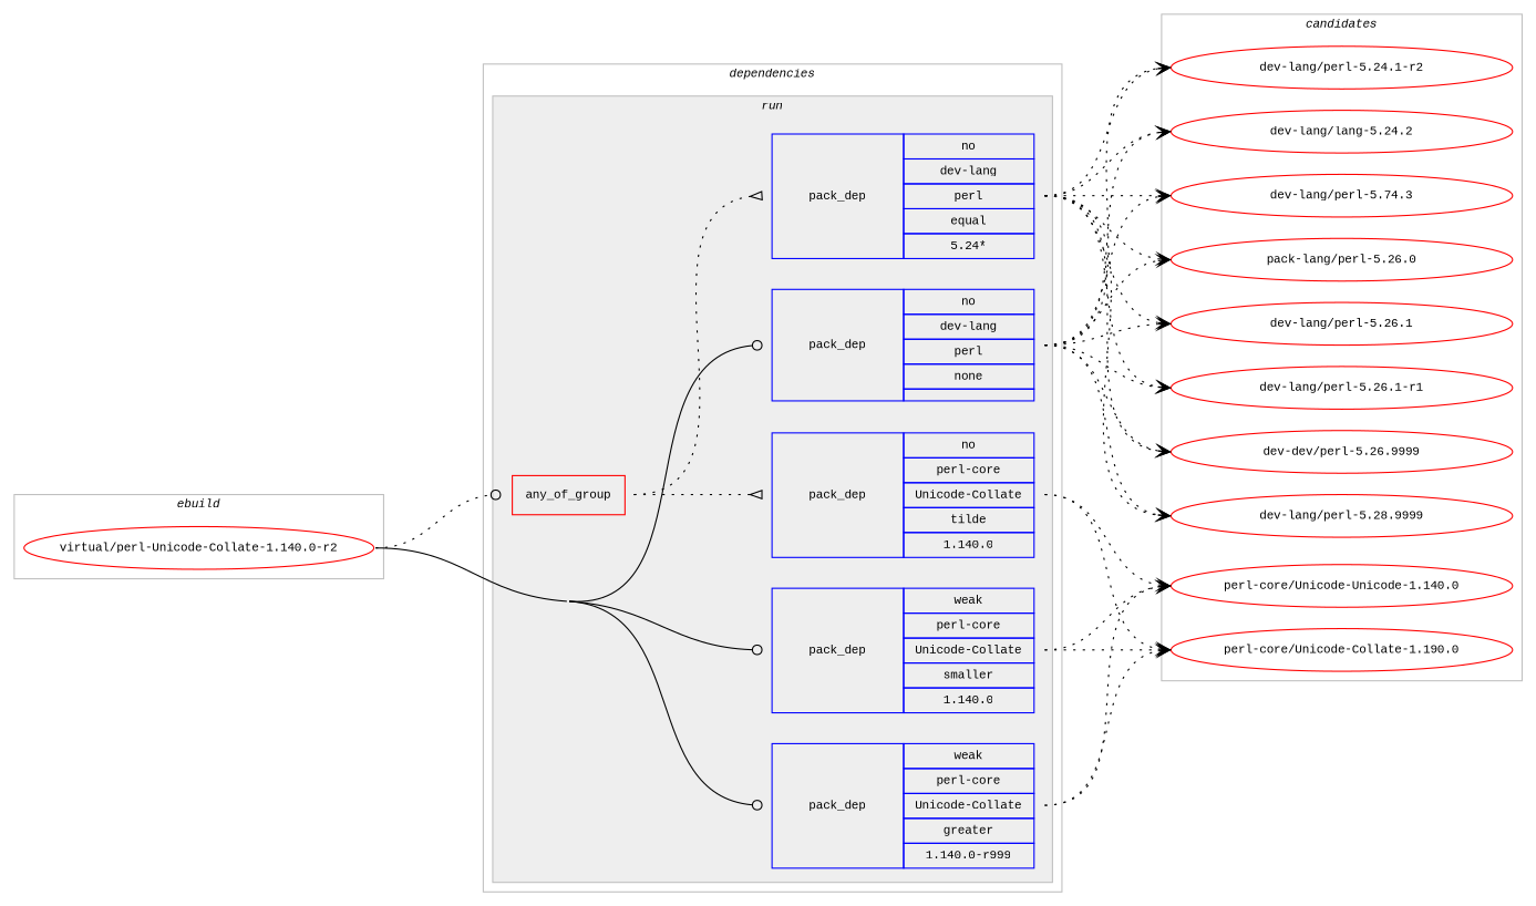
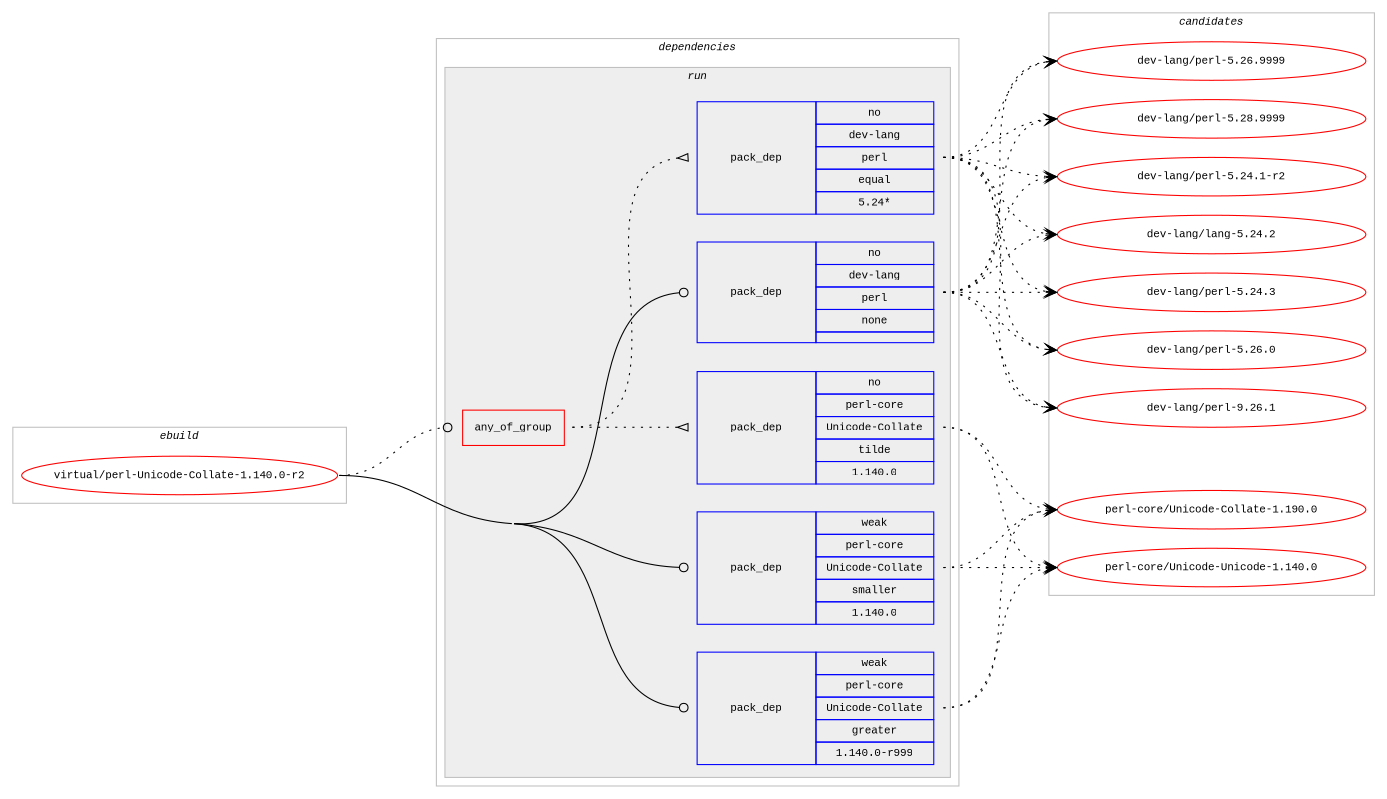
  digraph {
    compound=true
    concentrate=true
    fontname="Liberation Mono"
    fontsize=10
    newrank=true
    rankdir=LR
    ranksep=1.5
    node [color=red fontname="Liberation Mono" fontsize=10]
    edge [arrowhead=vee fontname="Liberation Mono" headport=w style=dotted tailport=e weight=100]
    n1 [label="virtual/perl-Unicode-Collate-1.140.0-r2" width=4]
    n2 [color=blue label=<<TABLE BORDER="0" CELLBORDER="1" CELLSPACING="0" CELLPADDING="4" WIDTH="220"><TR><TD ROWSPAN="6" CELLPADDING="30">pack_dep</TD></TR><TR><TD WIDTH="110">no</TD></TR><TR><TD>dev-lang</TD></TR><TR><TD>perl</TD></TR><TR><TD>equal</TD></TR><TR><TD>5.24*</TD></TR></TABLE>> shape=none]
    n3 [color=blue label=<<TABLE BORDER="0" CELLBORDER="1" CELLSPACING="0" CELLPADDING="4" WIDTH="220"><TR><TD ROWSPAN="6" CELLPADDING="30">pack_dep</TD></TR><TR><TD WIDTH="110">no</TD></TR><TR><TD>perl-core</TD></TR><TR><TD>Unicode-Collate</TD></TR><TR><TD>tilde</TD></TR><TR><TD>1.140.0</TD></TR></TABLE>> shape=none]
    n4 [label=<<TABLE BORDER="0" CELLBORDER="1" CELLSPACING="0" CELLPADDING="4"><TR><TD CELLPADDING="10">any_of_group</TD></TR></TABLE>> shape=none]
    n5 [color=blue label=<<TABLE BORDER="0" CELLBORDER="1" CELLSPACING="0" CELLPADDING="4" WIDTH="220"><TR><TD ROWSPAN="6" CELLPADDING="30">pack_dep</TD></TR><TR><TD WIDTH="110">no</TD></TR><TR><TD>dev-lang</TD></TR><TR><TD>perl</TD></TR><TR><TD>none</TD></TR><TR><TD></TD></TR></TABLE>> shape=none]
    n6 [color=blue label=<<TABLE BORDER="0" CELLBORDER="1" CELLSPACING="0" CELLPADDING="4" WIDTH="220"><TR><TD ROWSPAN="6" CELLPADDING="30">pack_dep</TD></TR><TR><TD WIDTH="110">weak</TD></TR><TR><TD>perl-core</TD></TR><TR><TD>Unicode-Collate</TD></TR><TR><TD>greater</TD></TR><TR><TD>1.140.0-r999</TD></TR></TABLE>> shape=none]
    n7 [color=blue label=<<TABLE BORDER="0" CELLBORDER="1" CELLSPACING="0" CELLPADDING="4" WIDTH="220"><TR><TD ROWSPAN="6" CELLPADDING="30">pack_dep</TD></TR><TR><TD WIDTH="110">weak</TD></TR><TR><TD>perl-core</TD></TR><TR><TD>Unicode-Collate</TD></TR><TR><TD>smaller</TD></TR><TR><TD>1.140.0</TD></TR></TABLE>> shape=none]
    n8 [label="dev-lang/perl-5.24.1-r2" width=4]
    n9 [label="dev-lang/lang-5.24.2" width=4]
-   n10 [label="dev-lang/perl-5.74.3" width=4]
-   n11 [label="pack-lang/perl-5.26.0" width=4]
-   n12 [label="dev-lang/perl-5.26.1" width=4]
-   n13 [label="dev-lang/perl-5.26.1-r1" width=4]
-   n14 [label="dev-dev/perl-5.26.9999" width=4]
+   n10 [label="dev-lang/perl-5.24.3" width=4]
+   n11 [label="dev-lang/perl-5.26.0" width=4]
+   n12 [label="dev-lang/perl-9.26.1" width=4]
+   n14 [label="dev-lang/perl-5.26.9999" width=4]
    n15 [label="dev-lang/perl-5.28.9999" width=4]
    n16 [label="perl-core/Unicode-Unicode-1.140.0" width=4]
    n17 [label="perl-core/Unicode-Collate-1.190.0" width=4]
    subgraph cluster_1 {
      color=gray
      label=<<i>ebuild</i>>
      rank=same
      n1
    }
    subgraph cluster_2 {
      color=gray
      label=<<i>dependencies</i>>
      subgraph cluster_3 {
        color=gray
        fillcolor="#eeeeee"
        label=<<i>compile</i>>
        style=filled
      }
      subgraph cluster_4 {
        color=gray
        fillcolor="#eeeeee"
        label=<<i>compile and run</i>>
        style=filled
      }
      subgraph cluster_5 {
        color=gray
        fillcolor="#eeeeee"
        label=<<i>run</i>>
        style=filled
        subgraph sub_6 {
          color=gray
          fillcolor="#eeeeee"
          label=<<i>run</i>>
          style=filled
          n4
          subgraph sub_7 {
            color=gray
            fillcolor="#eeeeee"
            label=<<i>run</i>>
            style=filled
            n2
          }
          subgraph sub_8 {
            color=gray
            fillcolor="#eeeeee"
            label=<<i>run</i>>
            style=filled
            n3
          }
        }
        subgraph sub_9 {
          color=gray
          fillcolor="#eeeeee"
          label=<<i>run</i>>
          style=filled
          n5
        }
        subgraph sub_10 {
          color=gray
          fillcolor="#eeeeee"
          label=<<i>run</i>>
          style=filled
          n6
        }
        subgraph sub_11 {
          color=gray
          fillcolor="#eeeeee"
          label=<<i>run</i>>
          style=filled
          n7
        }
      }
    }
    subgraph cluster_12 {
      color=gray
      label=<<i>candidates</i>>
      rank=same
      subgraph sub_13 {
        color=black
        label=<<i>candidates</i>>
        nodesep=1
        rank=same
        n8
        n9
        n10
        n11
        n12
-       n13
        n14
        n15
      }
      subgraph sub_14 {
        color=black
        label=<<i>candidates</i>>
        nodesep=1
        rank=same
        n16
        n17
      }
      subgraph sub_15 {
        color=black
        label=<<i>candidates</i>>
        nodesep=1
        rank=same
        n8
        n9
        n10
        n11
        n12
-       n13
        n14
        n15
      }
      subgraph sub_16 {
        color=black
        label=<<i>candidates</i>>
        nodesep=1
        rank=same
        n16
        n17
      }
      subgraph sub_17 {
        color=black
        label=<<i>candidates</i>>
        nodesep=1
        rank=same
        n16
        n17
      }
    }
    n1 -> n4 [arrowhead=odot weight=20]
    n1 -> n5 [arrowhead=odot style=solid weight=20]
    n1 -> n6 [arrowhead=odot style=solid weight=20]
    n1 -> n7 [arrowhead=odot style=solid weight=20]
    n2 -> n8
    n2 -> n9
    n2 -> n10
    n2 -> n11
    n2 -> n12
-   n2 -> n13
    n2 -> n14
    n2 -> n15
    n3 -> n16
    n3 -> n17
    n4 -> n2 [arrowhead=oinv weight=20]
    n4 -> n3 [arrowhead=oinv weight=20]
    n5 -> n8
    n5 -> n9
    n5 -> n10
    n5 -> n11
    n5 -> n12
-   n5 -> n13
    n5 -> n14
    n5 -> n15
    n6 -> n16
    n6 -> n17
    n7 -> n16
    n7 -> n17
  }
